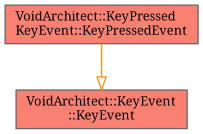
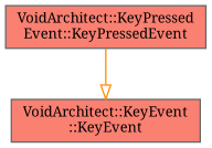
  digraph {
    rankdir=TB
    fontname="Noto Serif"
    node [fillcolor=salmon fontname="Noto Serif" fontsize=10 shape=box style=filled]
-   n1 [color=gray40 fontcolor=black height=0.2 label="VoidArchitect::KeyPressed\lKeyEvent::KeyPressedEvent" width=0.4]
+   n1 [color=gray40 fontcolor=black height=0.2 label="VoidArchitect::KeyPressed\lEvent::KeyPressedEvent" width=0.4]
    n2 [color=grey40 height=0.2 label="VoidArchitect::KeyEvent\l::KeyEvent" width=0.4]
    n1 -> n2 [color=darkorange fontname="Noto Serif" fontsize=10 labelfontname=Helvetica labelfontsize=10 style=solid arrowhead=onormal]
  }
